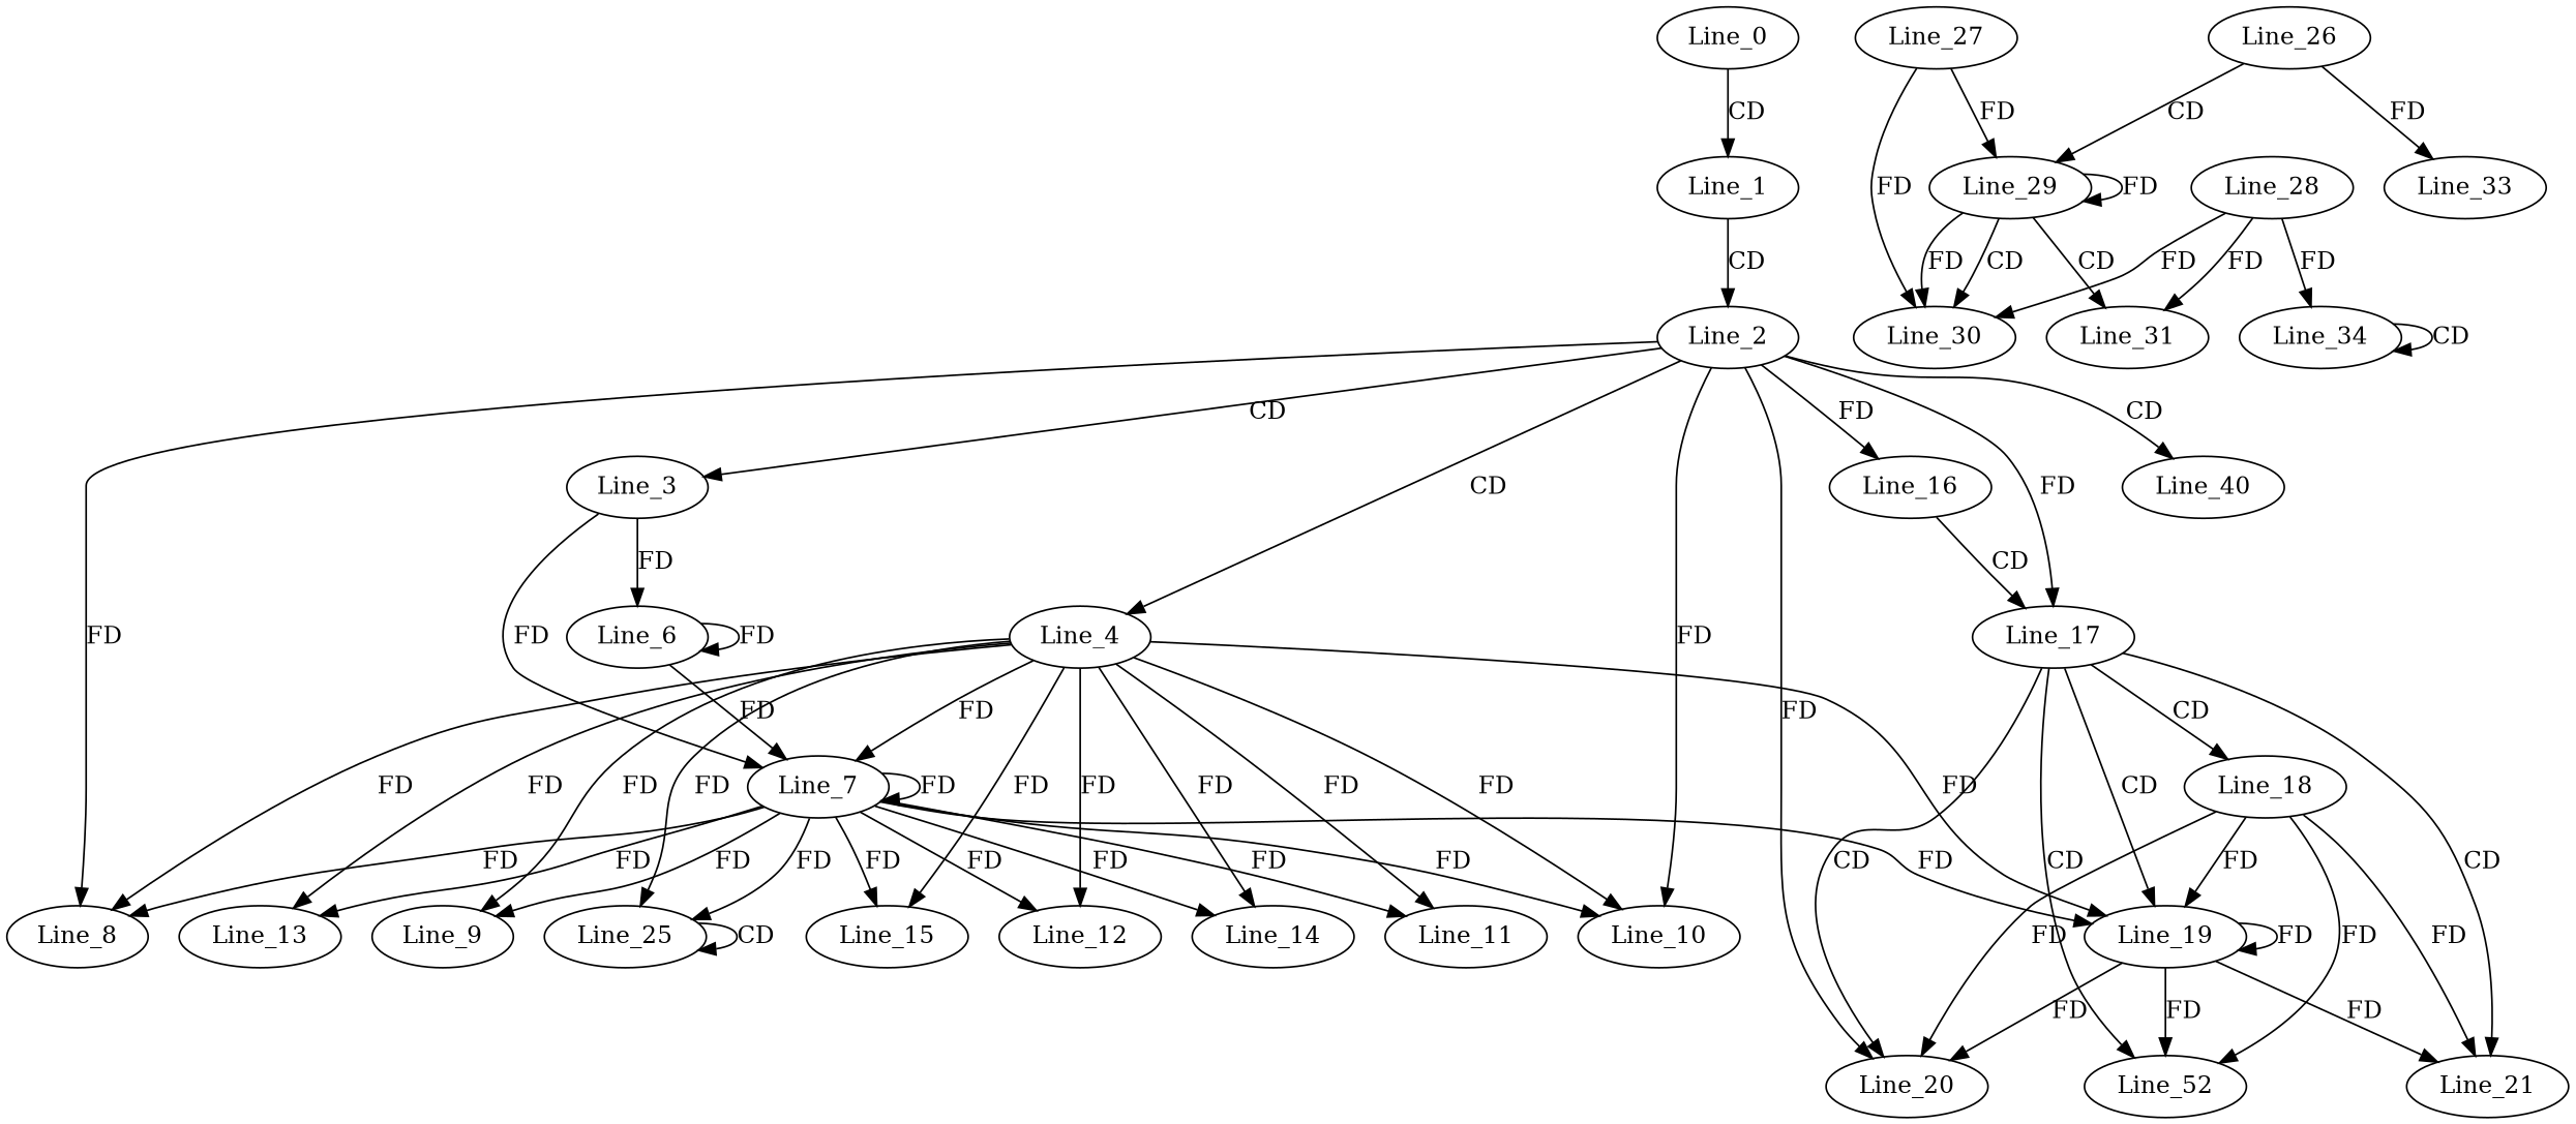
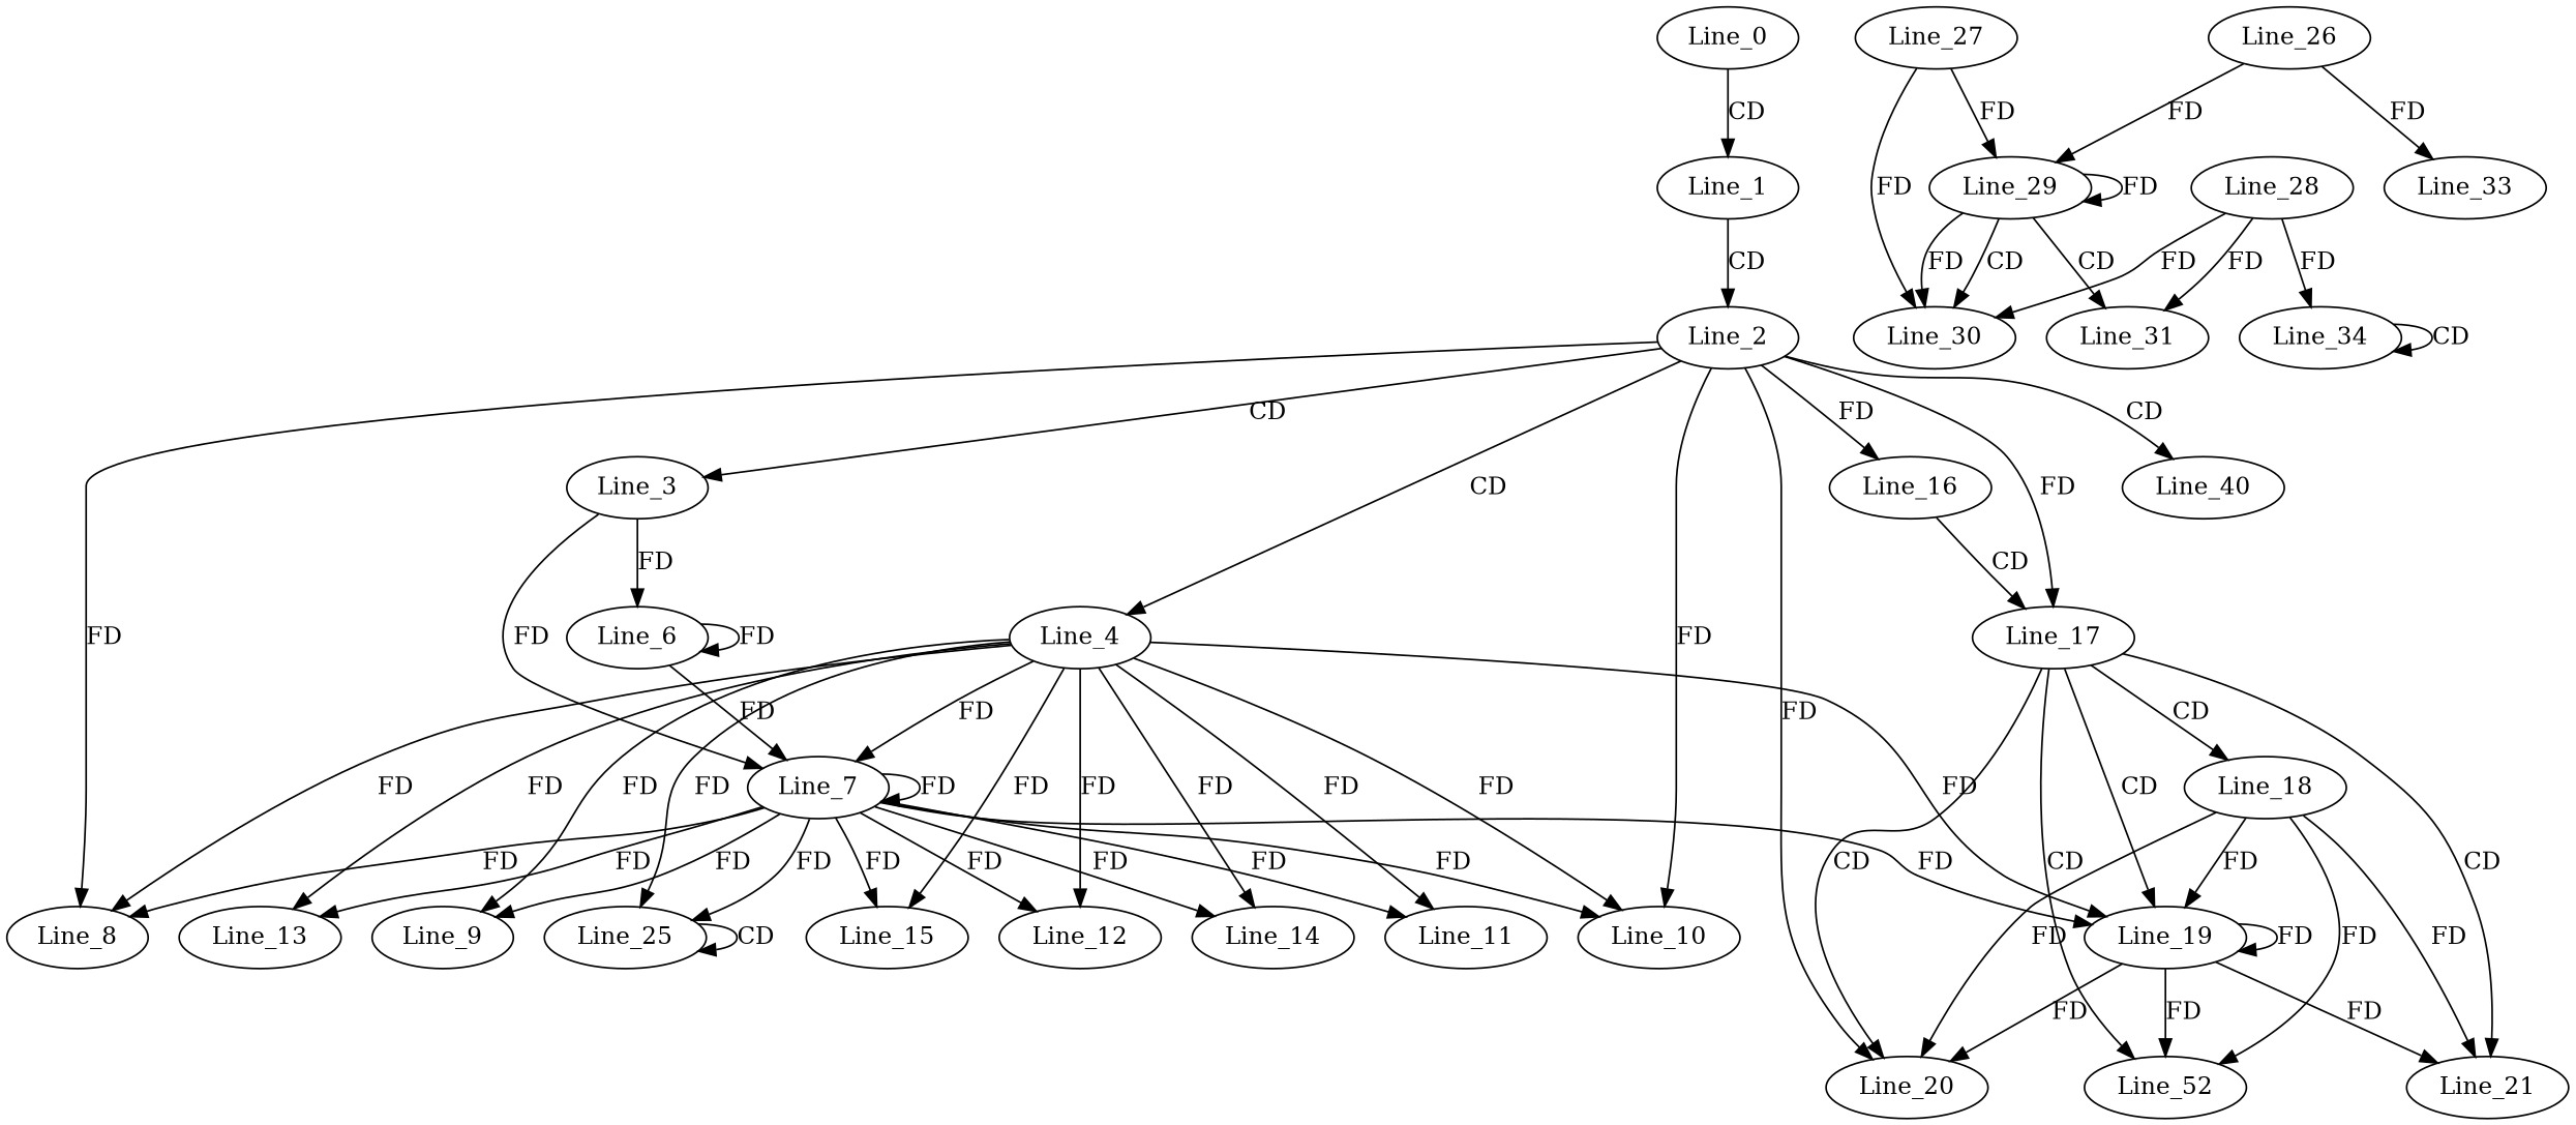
  digraph {
    Line_0
    Line_1
    Line_2
    Line_3
    Line_4
    Line_8
    Line_10
    Line_16
    Line_17
    Line_20
    Line_40
    Line_6
    Line_7
    Line_9
    Line_11
    Line_12
    Line_13
    Line_14
    Line_15
    Line_19
    Line_25
    Line_18
    Line_21
    n24 [label=Line_52]
    Line_29
    Line_30
    Line_31
    Line_27
    Line_26
    Line_33
    Line_28
    Line_34
    Line_0 -> Line_1 [label=CD]
    Line_1 -> Line_2 [label=CD]
    Line_2 -> Line_3 [label=CD]
    Line_2 -> Line_4 [label=CD]
    Line_2 -> Line_8 [label=FD]
    Line_2 -> Line_10 [label=FD]
    Line_2 -> Line_16 [label=FD]
    Line_2 -> Line_17 [label=FD]
    Line_2 -> Line_20 [label=FD]
    Line_2 -> Line_40 [label=CD]
    Line_3 -> Line_6 [label=FD]
    Line_3 -> Line_7 [label=FD]
    Line_4 -> Line_8 [label=FD]
    Line_4 -> Line_10 [label=FD]
    Line_4 -> Line_7 [label=FD]
    Line_4 -> Line_9 [label=FD]
    Line_4 -> Line_11 [label=FD]
    Line_4 -> Line_12 [label=FD]
    Line_4 -> Line_13 [label=FD]
    Line_4 -> Line_14 [label=FD]
    Line_4 -> Line_15 [label=FD]
    Line_4 -> Line_19 [label=FD]
    Line_4 -> Line_25 [label=FD]
    Line_16 -> Line_17 [label=CD]
    Line_17 -> Line_20 [label=CD]
    Line_17 -> Line_19 [label=CD]
    Line_17 -> Line_18 [label=CD]
    Line_17 -> Line_21 [label=CD]
    Line_17 -> n24 [label=CD]
    Line_6 -> Line_6 [label=FD]
    Line_6 -> Line_7 [label=FD]
    Line_7 -> Line_8 [label=FD]
    Line_7 -> Line_10 [label=FD]
    Line_7 -> Line_7 [label=FD]
    Line_7 -> Line_9 [label=FD]
    Line_7 -> Line_11 [label=FD]
    Line_7 -> Line_12 [label=FD]
    Line_7 -> Line_13 [label=FD]
    Line_7 -> Line_14 [label=FD]
    Line_7 -> Line_15 [label=FD]
    Line_7 -> Line_19 [label=FD]
    Line_7 -> Line_25 [label=FD]
    Line_19 -> Line_20 [label=FD]
    Line_19 -> Line_19 [label=FD]
    Line_19 -> Line_21 [label=FD]
    Line_19 -> n24 [label=FD]
    Line_25 -> Line_25 [label=CD]
    Line_18 -> Line_20 [label=FD]
    Line_18 -> Line_19 [label=FD]
    Line_18 -> Line_21 [label=FD]
    Line_18 -> n24 [label=FD]
    Line_29 -> Line_29 [label=FD]
    Line_29 -> Line_30 [label=CD]
    Line_29 -> Line_30 [label=FD]
    Line_29 -> Line_31 [label=CD]
    Line_27 -> Line_29 [label=FD]
    Line_27 -> Line_30 [label=FD]
-   Line_26 -> Line_29 [label=CD]
+   Line_26 -> Line_29 [label=FD]
    Line_26 -> Line_33 [label=FD]
    Line_28 -> Line_30 [label=FD]
    Line_28 -> Line_31 [label=FD]
    Line_28 -> Line_34 [label=FD]
    Line_34 -> Line_34 [label=CD]
  }
